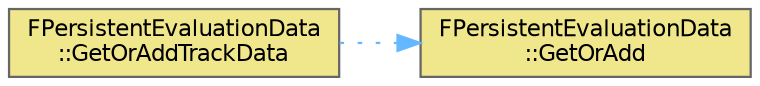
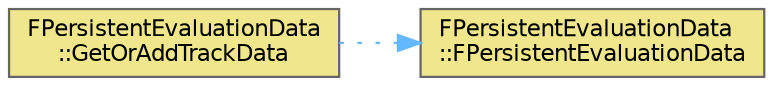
  digraph {
    rankdir=LR
    node [fillcolor=khaki fontname=Helvetica fontsize=10 shape=box style=filled]
    n1 [color=gray40 fontcolor=black height=0.2 label="FPersistentEvaluationData\l::GetOrAddTrackData" width=0.4]
-   n2 [color=grey40 height=0.2 label="FPersistentEvaluationData\l::GetOrAdd" width=0.4]
+   n2 [color=grey40 height=0.2 label="FPersistentEvaluationData\l::FPersistentEvaluationData" width=0.4]
    n1 -> n2 [color=steelblue1 fontname=Helvetica fontsize=10 labelfontname=Helvetica labelfontsize=10 style=dotted]
  }
